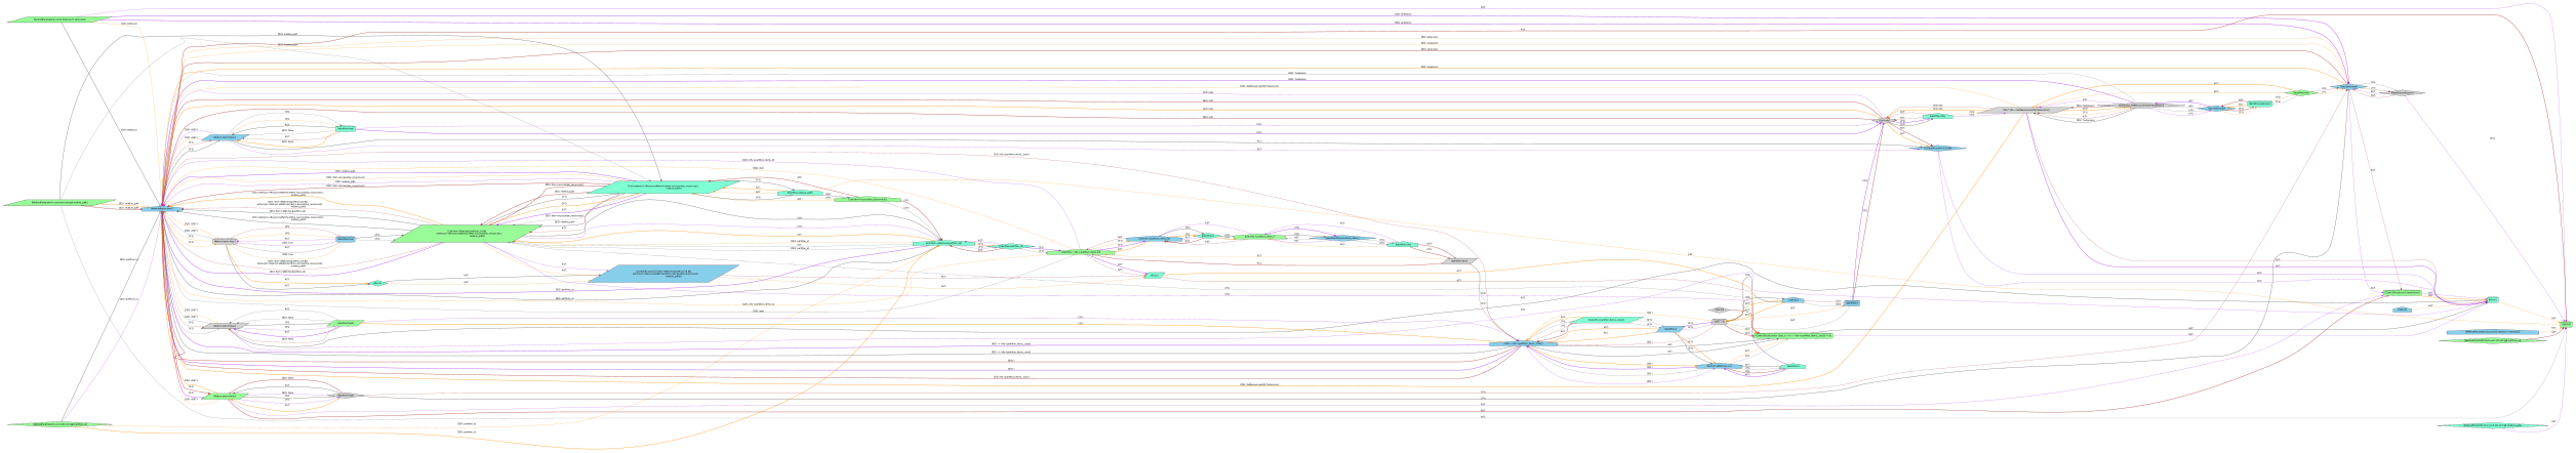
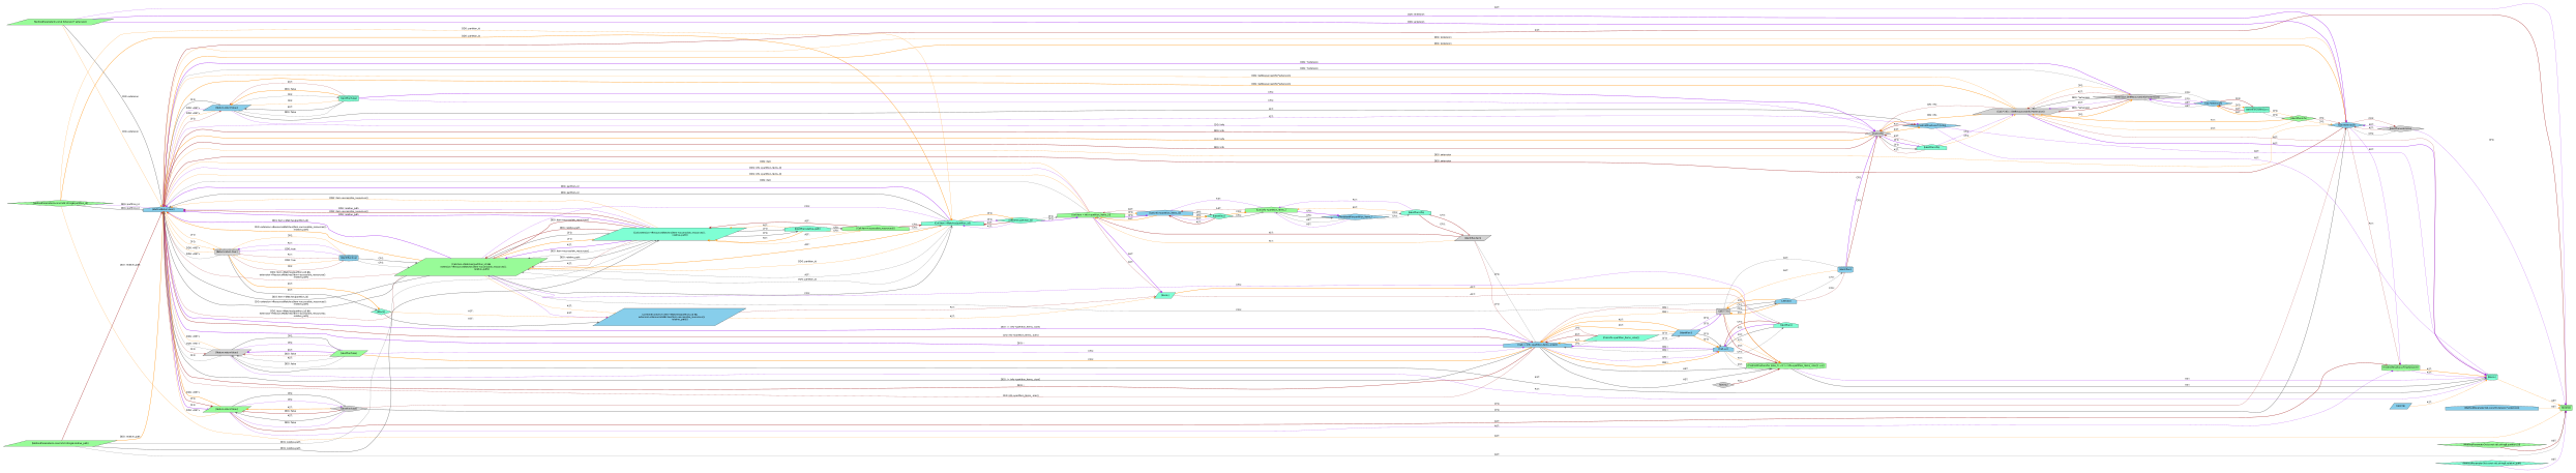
  digraph {
    fontname=Inter
    rankdir=LR
    node [fillcolor=skyblue fontname=Inter shape=diamond style=filled]
    edge [arrowhead=vee color=darkorange fontname=Inter style=solid]
    n1 [label="(MethodReturn,bool)" shape=house]
    n2 [label="(Return,return false;)" shape=parallelogram]
    n3 [fillcolor=lightgrey label="(Return,return true;)" shape=cylinder]
    n4 [fillcolor=lightgrey label="(Return,return false;)" shape=parallelogram]
    n5 [fillcolor=palegreen label="(Return,return false;)" shape=parallelogram]
    1000100 [fillcolor=palegreen shape=cylinder]
    n7 [fillcolor=aquamarine label="(Identifier,false)" shape=cylinder]
    n8 [label="(ControlStructure,if (!info))"]
    n9 [fillcolor=aquamarine label="(Block,)"]
    n10 [label="(Identifier,true)" shape=cylinder]
    n11 [fillcolor=aquamarine label="(Block,)" shape=cylinder]
    n12 [fillcolor=palegreen label="(Identifier,false)" shape=parallelogram]
    n13 [fillcolor=palegreen label="(ControlStructure,if (!extension))" shape=cylinder]
    n14 [fillcolor=lightgrey label="(Identifier,false)"]
    n15 [fillcolor=lightgrey label="(Call,!info)"]
    n16 [fillcolor=aquamarine label="(Identifier,info)" shape=house]
    n17 [fillcolor=lightgrey label="(Call,i = 0)" shape=cylinder]
    n18 [label="(Literal,0)" shape=house]
    n19 [fillcolor=palegreen label="(ControlStructure,for (size_t i = 0; i < info->partition_items_.size(); ++i))" shape=cylinder]
    n20 [label="(Call,i < info->partition_items_.size())" shape=house]
    n21 [label="(Identifier,i)" shape=cylinder]
    n22 [fillcolor=aquamarine label="(Call,info->partition_items_.size())" shape=parallelogram]
-   n23 [label="(ResourceMatches,++i)" shape=house]
+   n23 [label="(Call,++i)" shape=house]
    n24 [label="(Identifier,i)" shape=parallelogram]
    n25 [fillcolor=aquamarine label="(Identifier,i)" shape=house]
    n26 [fillcolor=palegreen label="(Call,item->Matches(partition_id) &&\n        extension->ResourceMatches(item->accessible_resources(),\n                                   relative_path))" shape=parallelogram]
    n27 [fillcolor=aquamarine label="(Call,item->Matches(partition_id))" shape=house]
    n28 [label="(ControlStructure,if (item->Matches(partition_id) &&\n        extension->ResourceMatches(item->accessible_resources(),\n                                   relative_path)))" shape=parallelogram]
    n29 [fillcolor=aquamarine label="(Call,extension->ResourceMatches(item->accessible_resources(),\n                                   relative_path))" shape=parallelogram]
    n30 [fillcolor=aquamarine label="(Block,)" shape=parallelogram]
    n31 [fillcolor=palegreen label="(Call,item = info->partition_items_[i])" shape=house]
    n32 [label="(Call,info->partition_items_[i])" shape=house]
    n33 [fillcolor=aquamarine label="(Identifier,i)"]
    n34 [fillcolor=lightgrey label="(Identifier,item)" shape=parallelogram]
    n35 [fillcolor=palegreen label="(Call,info->partition_items_)" shape=house]
    n36 [label="(FieldIdentifier,partition_items_)"]
    n37 [fillcolor=aquamarine label="(Identifier,info)" shape=house]
    n38 [fillcolor=aquamarine label="(Identifier,partition_id)"]
    n39 [fillcolor=aquamarine label="(Identifier,relative_path)" shape=house]
    n40 [fillcolor=palegreen label="(Call,item->accessible_resources())" shape=house]
    n41 [fillcolor=palegreen label="(MethodParameterIn,const Extension* extension)" shape=parallelogram]
    n42 [label="(Call,!extension)"]
    n43 [fillcolor=lightgrey label="(Identifier,extension)"]
    n44 [label="(MethodParameterOut,const Extension* extension)" shape=house]
    n45 [fillcolor=palegreen label="(MethodParameterIn,const std::string& partition_id)"]
    n46 [fillcolor=palegreen label="(MethodParameterOut,const std::string& partition_id)"]
    n47 [fillcolor=palegreen label="(MethodParameterIn,const std::string& relative_path)" shape=parallelogram]
    n48 [fillcolor=aquamarine label="(MethodParameterOut,const std::string& relative_path)"]
    n49 [fillcolor=lightgrey label="(Call,* info = GetResourcesInfo(*extension))" shape=parallelogram]
    n50 [fillcolor=lightgrey label="(Extension,GetResourcesInfo(*extension))"]
    n51 [label="(Call,*extension)"]
    n52 [fillcolor=palegreen label="(Identifier,info)"]
    n53 [fillcolor=aquamarine label="(Identifier,extension)" shape=cylinder]
    1000122 [fillcolor=lightgrey]
-   1000110 [shape=house]
+   1000110 [shape=parallelogram]
    n1 -> n2 [color=brown label="CFG: "]
    n1 -> n2 [arrowhead=odot color=gray40 label="CFG: " style=bold]
    n1 -> n3 [arrowhead=odot label="CFG: "]
    n1 -> n3 [arrowhead=diamond label="CFG: "]
    n1 -> n4 [color=brown label="CFG: "]
    n1 -> n4 [arrowhead=odot color=gray40 label="CFG: "]
    n1 -> n5 [color=brown label="CFG: " style=bold]
    n1 -> n5 [arrowhead=odot color=purple label="CFG: " style=bold]
    n1 -> 1000100 [arrowhead=odot color=brown label="AST: " style=bold]
    n2 -> n1 [color=purple label="DDG: <RET>"]
    n2 -> n1 [label="DDG: <RET>"]
    n2 -> n7 [arrowhead=diamond color=gray40 label="CFG: "]
    n2 -> n7 [arrowhead=odot label="CFG: "]
    n2 -> n8 [arrowhead=diamond color=purple label="AST: "]
    n2 -> n8 [arrowhead=diamond color=gray40 label="AST: " style=bold]
    n3 -> n1 [arrowhead=diamond label="DDG: <RET>"]
    n3 -> n1 [color=gray40 label="DDG: <RET>"]
    n3 -> n9 [arrowhead=diamond color=gray40 label="AST: " style=bold]
    n3 -> n9 [arrowhead=diamond label="AST: " style=bold]
    n3 -> n10 [arrowhead=odot color=brown label="CFG: "]
    n3 -> n10 [arrowhead=odot label="CFG: "]
    n4 -> n1 [arrowhead=odot label="DDG: <RET>"]
    n4 -> n1 [arrowhead=diamond color=gray40 label="DDG: <RET>"]
    n4 -> n11 [arrowhead=odot color=gray40 label="AST: " style=bold]
    n4 -> n11 [arrowhead=odot color=purple label="AST: "]
    n4 -> n12 [arrowhead=odot color=gray40 label="CFG: " style=bold]
    n4 -> n12 [arrowhead=odot color=purple label="CFG: "]
    n5 -> n1 [arrowhead=diamond label="DDG: <RET>"]
    n5 -> n1 [arrowhead=odot label="DDG: <RET>" style=bold]
    n5 -> n13 [arrowhead=odot color=brown label="AST: " style=bold]
    n5 -> n13 [arrowhead=diamond color=purple label="AST: "]
    n5 -> n14 [arrowhead=odot color=gray40 label="CFG: " style=bold]
    n5 -> n14 [color=purple label="CFG: "]
    n7 -> n2 [color=gray40 label="AST: " style=bold]
    n7 -> n2 [arrowhead=odot color=gray40 label="DDG: false"]
    n7 -> n2 [color=brown label="AST: "]
    n7 -> n2 [label="DDG: false" style=bold]
    n7 -> n15 [color=purple label="CFG: "]
    n7 -> n15 [color=purple label="CFG: " style=bold]
    n8 -> n11 [arrowhead=odot color=purple label="AST: "]
    n8 -> n11 [arrowhead=odot color=purple label="AST: "]
    n9 -> n28 [label="AST: "]
    n9 -> n28 [arrowhead=diamond color=gray40 label="AST: " style=bold]
    n10 -> n3 [arrowhead=diamond color=purple label="AST: "]
    n10 -> n3 [arrowhead=odot color=purple label="DDG: true"]
    n10 -> n3 [arrowhead=odot color=brown label="AST: "]
    n10 -> n3 [arrowhead=odot label="DDG: true"]
    n10 -> n26 [arrowhead=diamond color=gray40 label="CFG: " style=bold]
    n10 -> n26 [color=gray40 label="CFG: "]
    n11 -> 1000100 [arrowhead=diamond label="AST: "]
    n12 -> n4 [color=purple label="AST: " style=bold]
    n12 -> n4 [color=brown label="DDG: false"]
    n12 -> n4 [arrowhead=diamond color=gray40 label="AST: "]
    n12 -> n4 [arrowhead=diamond color=gray40 label="DDG: false"]
    n12 -> n20 [arrowhead=diamond color=purple label="CFG: "]
    n12 -> n20 [arrowhead=odot label="CFG: " style=bold]
    n13 -> n11 [arrowhead=odot label="AST: " style=bold]
    n13 -> n11 [arrowhead=diamond color=purple label="AST: "]
    n14 -> n5 [arrowhead=diamond label="AST: " style=bold]
    n14 -> n5 [arrowhead=odot color=brown label="DDG: false" style=bold]
    n14 -> n5 [color=gray40 label="AST: " style=bold]
    n14 -> n5 [arrowhead=odot color=purple label="DDG: false"]
    n14 -> n42 [arrowhead=odot color=gray40 label="CFG: " style=bold]
    n14 -> n42 [arrowhead=diamond color=brown label="CFG: "]
    n15 -> n1 [color=purple label="DDG: !info"]
    n15 -> n1 [color=brown label="DDG: info" style=bold]
    n15 -> n1 [label="DDG: !info" style=bold]
    n15 -> n1 [color=brown label="DDG: info" style=bold]
    n15 -> n8 [color=brown label="AST: " style=bold]
    n15 -> n8 [arrowhead=diamond label="AST: " style=bold]
    n15 -> n16 [arrowhead=odot color=purple label="CFG: " style=bold]
    n15 -> n16 [arrowhead=diamond color=gray40 label="CFG: " style=bold]
    n16 -> n15 [color=brown label="AST: "]
    n16 -> n15 [arrowhead=diamond color=brown label="AST: "]
    n16 -> n49 [color=purple label="CFG: "]
    n16 -> n49 [label="CFG: "]
    n17 -> n18 [arrowhead=odot color=gray40 label="CFG: " style=bold]
    n17 -> n18 [color=gray40 label="CFG: " style=bold]
    n17 -> n19 [arrowhead=odot label="AST: "]
    n17 -> n19 [color=brown label="AST: " style=bold]
    n17 -> n20 [label="DDG: i"]
    n17 -> n20 [arrowhead=odot color=brown label="DDG: i"]
    n18 -> n17 [arrowhead=diamond label="AST: " style=bold]
    n18 -> n17 [label="AST: " style=bold]
    n18 -> n21 [arrowhead=odot color=brown label="CFG: "]
    n18 -> n21 [arrowhead=diamond color=gray40 label="CFG: "]
    n19 -> n11 [arrowhead=diamond color=purple label="AST: "]
    n19 -> n11 [color=gray40 label="AST: " style=bold]
    n20 -> n1 [color=purple label="DDG: i < info->partition_items_.size()" style=bold]
    n20 -> n1 [arrowhead=odot color=purple label="DDG: i" style=bold]
    n20 -> n1 [color=brown label="DDG: info->partition_items_.size()" style=bold]
    n20 -> n1 [arrowhead=odot color=gray40 label="DDG: i < info->partition_items_.size()" style=bold]
    n20 -> n1 [color=brown label="DDG: i" style=bold]
    n20 -> n1 [arrowhead=odot color=brown label="DDG: info->partition_items_.size()"]
    n20 -> n19 [color=gray40 label="AST: " style=bold]
    n20 -> n19 [arrowhead=odot color=gray40 label="AST: " style=bold]
    n20 -> n22 [arrowhead=odot color=gray40 label="CFG: "]
    n20 -> n22 [arrowhead=odot color=brown label="CFG: "]
    n20 -> n23 [color=purple label="DDG: i"]
    n20 -> n23 [label="DDG: i" style=bold]
    n21 -> n15 [arrowhead=odot color=brown label="CFG: " style=bold]
    n21 -> n15 [arrowhead=odot color=purple label="CFG: " style=bold]
    n21 -> n17 [arrowhead=odot label="AST: "]
    n21 -> n17 [arrowhead=odot color=gray40 label="AST: "]
    n22 -> n20 [color=brown label="AST: " style=bold]
    n22 -> n20 [label="AST: " style=bold]
    n22 -> n24 [color=gray40 label="CFG: "]
    n22 -> n24 [arrowhead=odot color=gray40 label="CFG: "]
    n23 -> n19 [color=gray40 label="AST: "]
    n23 -> n19 [arrowhead=odot label="AST: "]
    n23 -> n20 [arrowhead=diamond color=purple label="DDG: i" style=bold]
    n23 -> n20 [arrowhead=diamond color=gray40 label="DDG: i"]
    n23 -> n25 [arrowhead=diamond color=gray40 label="CFG: "]
    n23 -> n25 [arrowhead=odot color=brown label="CFG: " style=bold]
    n24 -> n17 [arrowhead=odot color=purple label="CFG: " style=bold]
    n24 -> n17 [arrowhead=odot color=purple label="CFG: "]
    n24 -> n20 [arrowhead=odot label="AST: " style=bold]
    n24 -> n20 [arrowhead=odot label="AST: " style=bold]
    n24 -> n23 [arrowhead=diamond label="CFG: " style=bold]
    n24 -> n23 [color=gray40 label="CFG: " style=bold]
    n25 -> n23 [arrowhead=diamond color=purple label="AST: " style=bold]
    n25 -> n23 [arrowhead=odot color=gray40 label="AST: " style=bold]
    n25 -> n26 [arrowhead=odot color=purple label="CFG: "]
    n25 -> n26 [color=gray40 label="CFG: "]
    n26 -> n1 [color=brown label="DDG: item->Matches(partition_id) &&\n        extension->ResourceMatches(item->accessible_resources(),\n                                   relative_path)"]
    n26 -> n1 [color=purple label="DDG: item->Matches(partition_id)" style=bold]
    n26 -> n1 [label="DDG: extension->ResourceMatches(item->accessible_resources(),\n                                   relative_path)" style=bold]
    n26 -> n1 [arrowhead=diamond color=brown label="DDG: item->Matches(partition_id) &&\n        extension->ResourceMatches(item->accessible_resources(),\n                                   relative_path)"]
    n26 -> n1 [arrowhead=diamond color=gray40 label="DDG: item->Matches(partition_id)" style=bold]
    n26 -> n1 [color=gray40 label="DDG: extension->ResourceMatches(item->accessible_resources(),\n                                   relative_path)" style=bold]
    n26 -> n27 [color=gray40 label="CFG: " style=bold]
    n26 -> n27 [arrowhead=odot color=purple label="CFG: "]
    n26 -> n28 [arrowhead=odot label="AST: "]
    n26 -> n28 [color=purple label="AST: "]
    n26 -> n29 [arrowhead=odot color=gray40 label="CFG: " style=bold]
    n26 -> n29 [arrowhead=odot label="CFG: " style=bold]
    n27 -> n1 [color=purple label="DDG: partition_id" style=bold]
    n27 -> n1 [color=gray40 label="DDG: partition_id" style=bold]
    n27 -> n26 [arrowhead=odot label="AST: " style=bold]
    n27 -> n26 [arrowhead=odot label="DDG: partition_id"]
    n27 -> n26 [color=gray40 label="AST: "]
    n27 -> n26 [color=gray40 label="DDG: partition_id"]
    n27 -> n38 [arrowhead=odot label="CFG: " style=bold]
    n27 -> n38 [color=purple label="CFG: "]
    n28 -> n30 [label="AST: "]
    n28 -> n30 [color=brown label="AST: "]
    n29 -> n1 [arrowhead=diamond label="DDG: item->accessible_resources()"]
    n29 -> n1 [arrowhead=diamond color=purple label="DDG: relative_path"]
    n29 -> n1 [color=brown label="DDG: item->accessible_resources()" style=bold]
    n29 -> n1 [color=purple label="DDG: relative_path" style=bold]
    n29 -> n26 [color=purple label="AST: " style=bold]
    n29 -> n26 [arrowhead=diamond color=gray40 label="DDG: item->accessible_resources()"]
    n29 -> n26 [arrowhead=odot color=gray40 label="DDG: relative_path" style=bold]
    n29 -> n26 [arrowhead=diamond color=brown label="AST: "]
    n29 -> n26 [arrowhead=odot color=brown label="DDG: item->accessible_resources()" style=bold]
    n29 -> n26 [color=brown label="DDG: relative_path" style=bold]
    n29 -> n39 [arrowhead=odot color=gray40 label="CFG: " style=bold]
    n29 -> n39 [color=gray40 label="CFG: " style=bold]
    n30 -> n19 [arrowhead=odot color=brown label="AST: "]
    n30 -> n19 [label="AST: " style=bold]
    n31 -> n1 [arrowhead=odot color=purple label="DDG: info->partition_items_[i]"]
    n31 -> n1 [label="DDG: item"]
    n31 -> n1 [arrowhead=odot label="DDG: info->partition_items_[i]"]
    n31 -> n1 [arrowhead=odot color=gray40 label="DDG: item"]
    n31 -> n30 [arrowhead=diamond color=purple label="AST: " style=bold]
    n31 -> n30 [arrowhead=odot color=brown label="AST: "]
    n31 -> n32 [label="CFG: "]
    n31 -> n32 [arrowhead=diamond color=purple label="CFG: " style=bold]
    n32 -> n31 [arrowhead=odot label="AST: " style=bold]
    n32 -> n31 [color=brown label="AST: "]
    n32 -> n33 [arrowhead=diamond color=gray40 label="CFG: " style=bold]
    n32 -> n33 [label="CFG: " style=bold]
    n33 -> n32 [arrowhead=odot color=purple label="AST: "]
    n33 -> n32 [color=brown label="AST: " style=bold]
    n33 -> n35 [arrowhead=diamond label="CFG: " style=bold]
    n33 -> n35 [arrowhead=odot color=gray40 label="CFG: " style=bold]
    n34 -> n20 [arrowhead=diamond color=brown label="CFG: "]
    n34 -> n20 [arrowhead=odot color=gray40 label="CFG: "]
    n34 -> n31 [arrowhead=odot color=brown label="AST: " style=bold]
    n34 -> n31 [arrowhead=diamond label="AST: "]
    n35 -> n32 [arrowhead=odot color=purple label="AST: "]
    n35 -> n32 [arrowhead=diamond color=brown label="AST: "]
    n35 -> n36 [arrowhead=diamond color=purple label="CFG: " style=bold]
    n35 -> n36 [arrowhead=diamond color=gray40 label="CFG: " style=bold]
    n36 -> n35 [color=gray40 label="AST: "]
    n36 -> n35 [arrowhead=odot color=purple label="AST: "]
    n36 -> n37 [arrowhead=diamond color=gray40 label="CFG: "]
    n36 -> n37 [color=gray40 label="CFG: "]
    n37 -> n34 [arrowhead=odot color=brown label="CFG: " style=bold]
    n37 -> n34 [arrowhead=odot color=brown label="CFG: " style=bold]
    n37 -> n35 [color=purple label="AST: "]
    n37 -> n35 [label="AST: "]
    n38 -> n27 [arrowhead=diamond color=brown label="AST: " style=bold]
    n38 -> n27 [arrowhead=diamond color=purple label="AST: "]
    n38 -> n31 [arrowhead=diamond color=purple label="CFG: " style=bold]
    n38 -> n31 [arrowhead=diamond color=gray40 label="CFG: "]
    n39 -> n29 [label="AST: " style=bold]
    n39 -> n29 [arrowhead=diamond label="AST: "]
    n39 -> n40 [arrowhead=diamond color=gray40 label="CFG: " style=bold]
    n39 -> n40 [arrowhead=odot label="CFG: "]
    n40 -> n27 [color=brown label="CFG: " style=bold]
    n40 -> n27 [color=gray40 label="CFG: "]
    n40 -> n29 [color=brown label="AST: " style=bold]
    n40 -> n29 [arrowhead=diamond label="AST: "]
    n41 -> n1 [arrowhead=diamond label="DDG: extension"]
    n41 -> n1 [arrowhead=odot color=gray40 label="DDG: extension" style=bold]
    n41 -> 1000100 [color=purple label="AST: "]
    n41 -> n42 [arrowhead=diamond color=purple label="DDG: extension" style=bold]
    n41 -> n42 [color=purple label="DDG: extension" style=bold]
    n42 -> n1 [arrowhead=diamond label="DDG: extension"]
    n42 -> n1 [arrowhead=diamond label="DDG: !extension"]
    n42 -> n1 [color=brown label="DDG: extension" style=bold]
    n42 -> n1 [arrowhead=odot label="DDG: !extension" style=bold]
    n42 -> n13 [arrowhead=diamond color=purple label="AST: "]
    n42 -> n13 [arrowhead=diamond color=brown label="AST: "]
    n42 -> n43 [arrowhead=odot color=gray40 label="CFG: "]
    n42 -> n43 [arrowhead=diamond color=brown label="CFG: "]
    n43 -> 1000100 [color=purple label="CFG: "]
    n43 -> n42 [color=purple label="AST: "]
    n43 -> n42 [color=brown label="AST: "]
    n44 -> 1000100 [arrowhead=diamond label="AST: "]
    n45 -> n1 [arrowhead=odot color=gray40 label="DDG: partition_id" style=bold]
    n45 -> n1 [arrowhead=odot color=purple label="DDG: partition_id"]
-   n39 -> 1000100 [arrowhead=odot label="AST: "]
+   n45 -> 1000100 [arrowhead=odot label="AST: "]
    n45 -> n27 [arrowhead=odot label="DDG: partition_id"]
    n45 -> n27 [arrowhead=diamond label="DDG: partition_id" style=bold]
    n46 -> 1000100 [color=brown label="AST: " style=bold]
    n47 -> n1 [arrowhead=odot label="DDG: relative_path" style=bold]
    n47 -> n1 [arrowhead=diamond color=brown label="DDG: relative_path" style=bold]
    n47 -> 1000100 [arrowhead=diamond color=gray40 label="AST: "]
    n47 -> n29 [arrowhead=diamond color=gray40 label="DDG: relative_path" style=bold]
    n47 -> n29 [color=gray40 label="DDG: relative_path"]
    n48 -> 1000100 [arrowhead=diamond color=purple label="AST: "]
    n49 -> n1 [arrowhead=odot label="DDG: GetResourcesInfo(*extension)"]
    n49 -> n1 [arrowhead=odot label="DDG: GetResourcesInfo(*extension)" style=bold]
    n49 -> n11 [color=brown label="AST: "]
    n49 -> n11 [color=purple label="AST: " style=bold]
    n49 -> n15 [label="DDG: info" style=bold]
    n49 -> n15 [color=brown label="DDG: info"]
    n49 -> n50 [label="CFG: " style=bold]
    n49 -> n50 [label="CFG: "]
    n50 -> n1 [arrowhead=odot color=gray40 label="DDG: *extension"]
    n50 -> n1 [arrowhead=diamond color=purple label="DDG: *extension" style=bold]
    n50 -> n49 [arrowhead=diamond color=brown label="AST: "]
    n50 -> n49 [color=gray40 label="DDG: *extension" style=bold]
    n50 -> n49 [color=purple label="AST: "]
    n50 -> n49 [arrowhead=odot color=brown label="DDG: *extension" style=bold]
    n50 -> n51 [arrowhead=odot color=gray40 label="CFG: "]
    n50 -> n51 [color=purple label="CFG: "]
    n51 -> n50 [color=purple label="AST: " style=bold]
    n51 -> n50 [arrowhead=odot color=gray40 label="AST: "]
    n51 -> n53 [arrowhead=odot color=brown label="CFG: " style=bold]
    n51 -> n53 [arrowhead=diamond label="CFG: "]
    n52 -> n42 [arrowhead=diamond color=brown label="CFG: "]
    n52 -> n42 [label="CFG: "]
    n52 -> n49 [arrowhead=odot label="AST: " style=bold]
    n52 -> n49 [arrowhead=diamond label="AST: "]
    n53 -> n51 [arrowhead=diamond color=brown label="AST: " style=bold]
    n53 -> n51 [label="AST: " style=bold]
    n53 -> n52 [arrowhead=odot label="CFG: "]
    n53 -> n52 [arrowhead=odot color=gray40 label="CFG: "]
    1000122 -> n19 [arrowhead=diamond color=brown label="AST: " style=bold]
    1000110 -> n11 [label="AST: "]
  }
